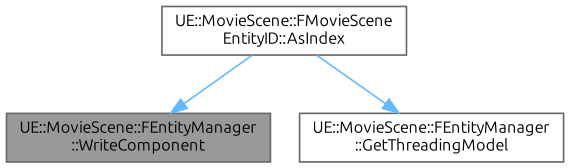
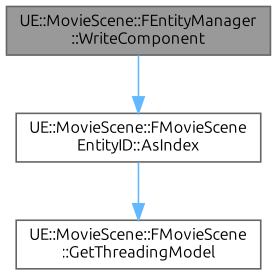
  digraph {
    fontname=Ubuntu
    rankdir=TB
    node [color=grey40 fillcolor=white fontname=Ubuntu fontsize=10 shape=box style=filled]
    edge [color=steelblue1 fontname=Ubuntu fontsize=10 labelfontname=Helvetica labelfontsize=10 style=solid]
    n1 [color=gray40 fillcolor=grey60 fontcolor=black height=0.2 label="UE::MovieScene::FEntityManager\l::WriteComponent" width=0.4]
    n2 [height=0.2 label="UE::MovieScene::FMovieScene\lEntityID::AsIndex" width=0.4]
-   n3 [height=0.2 label="UE::MovieScene::FEntityManager\l::GetThreadingModel" width=0.4]
-   n2 -> n1
+   n3 [height=0.2 label="UE::MovieScene::FMovieScene\l::GetThreadingModel" width=0.4]
+   n1 -> n2
    n2 -> n3
  }
